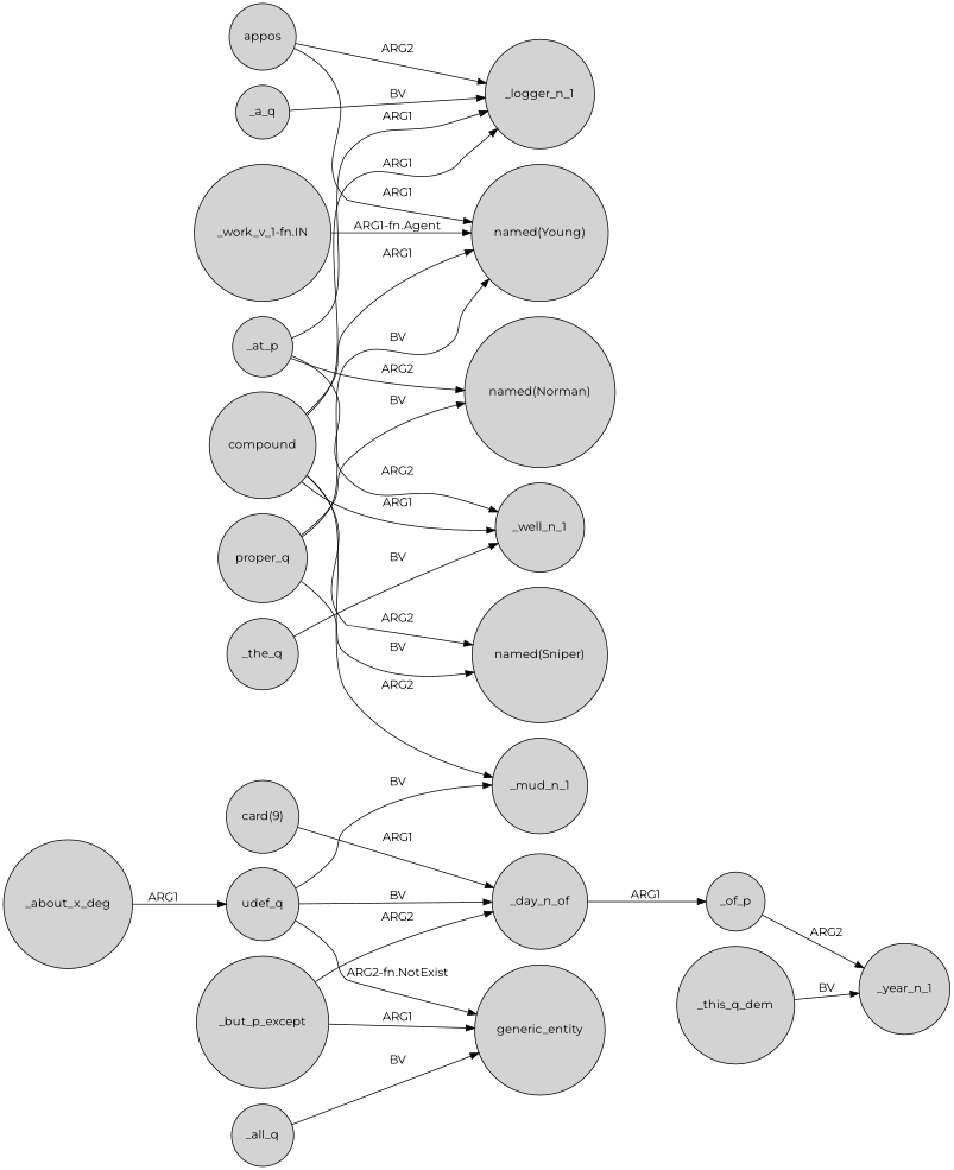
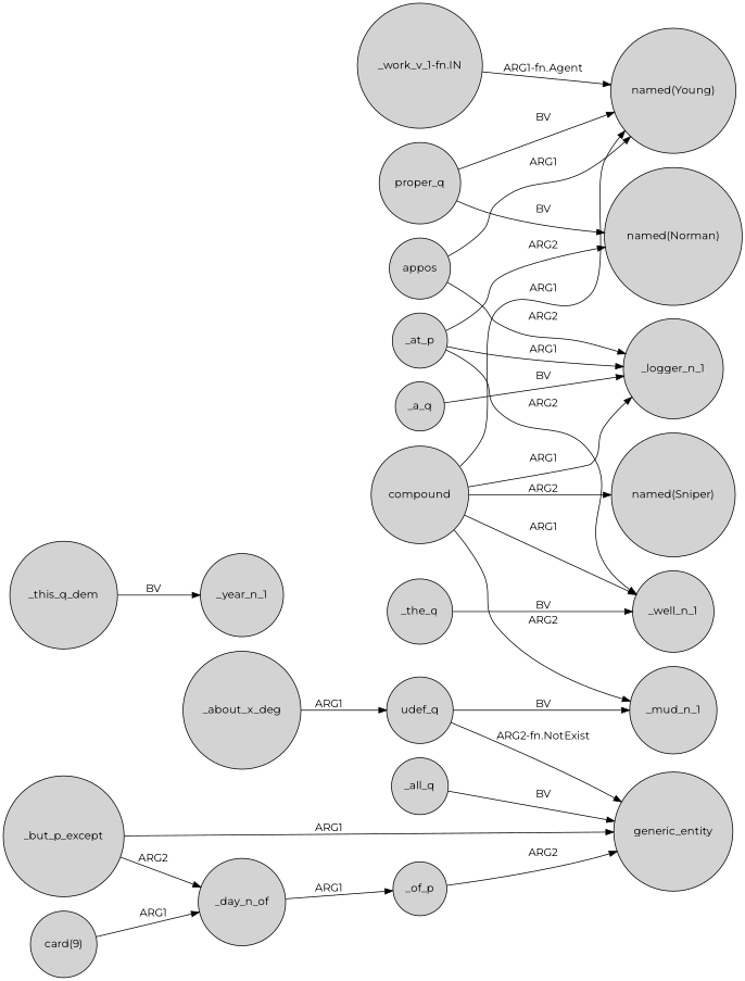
  digraph {
    fontname=Montserrat
    rankdir=LR
    node [fontname=Montserrat shape=circle style=filled]
    edge [fontname=Montserrat]
    appos
    _logger_n_1
    "named(Young)"
    proper_q
    "named(Norman)"
    "named(Sniper)"
    compound
    _well_n_1
    _mud_n_1
    _of_p
    _year_n_1
    _day_n_of
    _at_p
    "card(9)"
    udef_q
    generic_entity
    _about_x_deg
    _the_q
    "_work_v_1-fn.IN"
    _all_q
    _but_p_except
    _a_q
    _this_q_dem
    appos -> _logger_n_1 [label=ARG2]
    appos -> "named(Young)" [label=ARG1]
    proper_q -> "named(Young)" [label=BV]
    proper_q -> "named(Norman)" [label=BV]
-   proper_q -> "named(Sniper)" [label=BV]
    compound -> _logger_n_1 [label=ARG1]
    compound -> "named(Young)" [label=ARG1]
    compound -> "named(Sniper)" [label=ARG2]
    compound -> _well_n_1 [label=ARG1]
    compound -> _mud_n_1 [label=ARG2]
-   _of_p -> _year_n_1 [label=ARG2]
+   _of_p -> generic_entity [label=ARG2]
    _day_n_of -> _of_p [label=ARG1]
    _at_p -> _logger_n_1 [label=ARG1]
    _at_p -> "named(Norman)" [label=ARG2]
    _at_p -> _well_n_1 [label=ARG2]
    "card(9)" -> _day_n_of [label=ARG1]
    udef_q -> _mud_n_1 [label=BV]
-   udef_q -> _day_n_of [label=BV]
    udef_q -> generic_entity [label="ARG2-fn.NotExist"]
    _about_x_deg -> udef_q [label=ARG1]
    _the_q -> _well_n_1 [label=BV]
    "_work_v_1-fn.IN" -> "named(Young)" [label="ARG1-fn.Agent"]
    _all_q -> generic_entity [label=BV]
    _but_p_except -> _day_n_of [label=ARG2]
    _but_p_except -> generic_entity [label=ARG1]
    _a_q -> _logger_n_1 [label=BV]
    _this_q_dem -> _year_n_1 [label=BV]
  }
